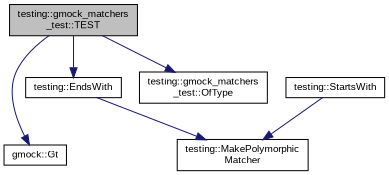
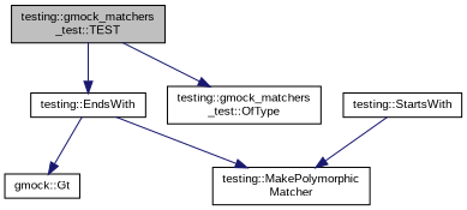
  digraph {
    fontname="Liberation Sans"
    rankdir=TB
    node [color=black fillcolor=white fontname="Liberation Sans" fontsize=10 shape=record style=filled]
    edge [color=midnightblue fontname="Liberation Sans" fontsize=10 labelfontname=Helvetica labelfontsize=10 style=solid]
    n1 [fillcolor=grey75 fontcolor=black height=0.2 label="testing::gmock_matchers\l_test::TEST" width=0.4]
    n2 [height=0.2 label="testing::EndsWith" width=0.4]
    n3 [height=0.2 label="gmock::Gt" width=0.4]
    n4 [height=0.2 label="testing::gmock_matchers\l_test::OfType" width=0.4]
    n5 [height=0.2 label="testing::StartsWith" width=0.4]
    n6 [height=0.2 label="testing::MakePolymorphic\lMatcher" width=0.4]
    n1 -> n2
-   n1 -> n3
+   n2 -> n3
    n1 -> n4
    n2 -> n6
    n5 -> n6
  }
